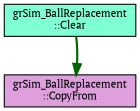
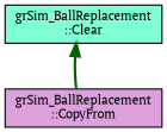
  digraph {
    rankdir=TB
    fontname="PT Serif"
    node [color=black fontname="PT Serif" fontsize=10 shape=box style=filled]
    n1 [fillcolor=aquamarine fontcolor=black height=0.2 label="grSim_BallReplacement\l::Clear" width=0.4]
    n2 [fillcolor=plum height=0.2 label="grSim_BallReplacement\l::CopyFrom" width=0.4]
-   n2 -> n1 [color=darkgreen dir=back fontname="PT Serif" fontsize=10 labelfontname=Helvetica labelfontsize=10 style=bold]
+   n1 -> n2 [color=darkgreen dir=back fontname="PT Serif" fontsize=10 labelfontname=Helvetica labelfontsize=10 style=bold]
  }
